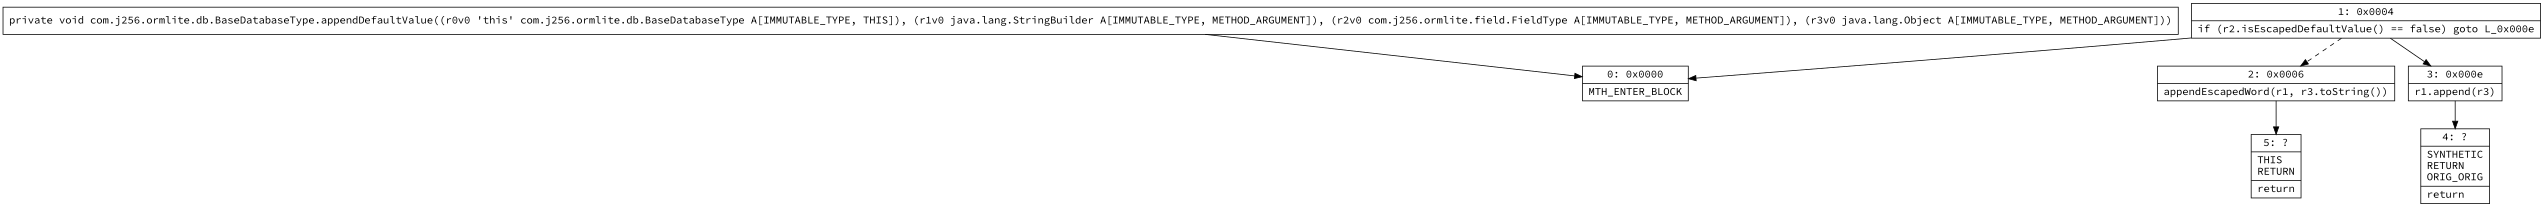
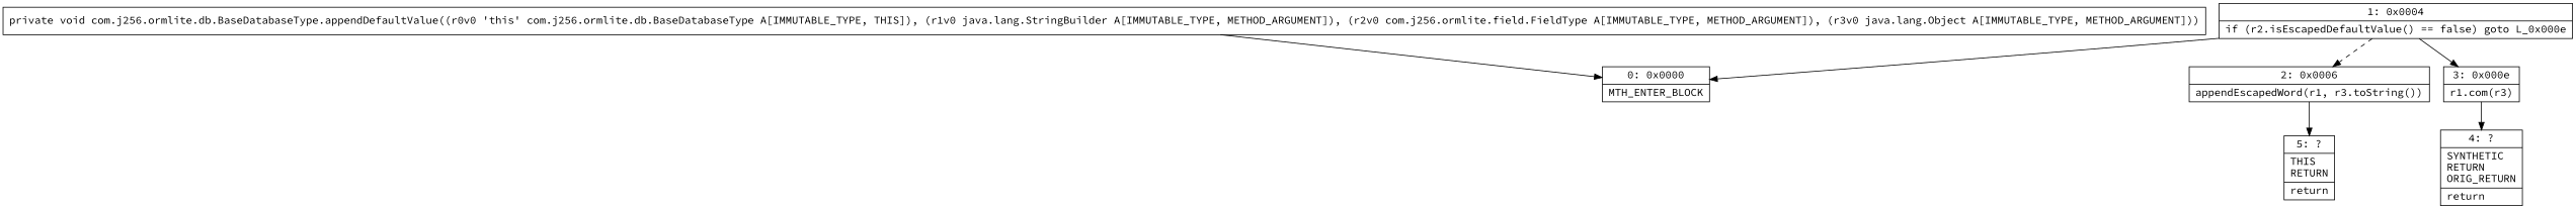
  digraph {
    fontname="Source Code Pro"
    node [fontname="Source Code Pro" shape=record]
    edge [fontname="Source Code Pro"]
    n1 [label="{0\:\ 0x0000|MTH_ENTER_BLOCK\l}"]
    n2 [label="{1\:\ 0x0004|if (r2.isEscapedDefaultValue() == false) goto L_0x000e\l}"]
    n3 [label="{2\:\ 0x0006|appendEscapedWord(r1, r3.toString())\l}"]
-   n4 [label="{3\:\ 0x000e|r1.append(r3)\l}"]
+   n4 [label="{3\:\ 0x000e|r1.com(r3)\l}"]
    n5 [label="{5\:\ ?|THIS\lRETURN\l|return\l}"]
-   n6 [label="{4\:\ ?|SYNTHETIC\lRETURN\lORIG_ORIG\l|return\l}"]
+   n6 [label="{4\:\ ?|SYNTHETIC\lRETURN\lORIG_RETURN\l|return\l}"]
    n7 [label="{private void com.j256.ormlite.db.BaseDatabaseType.appendDefaultValue((r0v0 'this' com.j256.ormlite.db.BaseDatabaseType A[IMMUTABLE_TYPE, THIS]), (r1v0 java.lang.StringBuilder A[IMMUTABLE_TYPE, METHOD_ARGUMENT]), (r2v0 com.j256.ormlite.field.FieldType A[IMMUTABLE_TYPE, METHOD_ARGUMENT]), (r3v0 java.lang.Object A[IMMUTABLE_TYPE, METHOD_ARGUMENT])) }"]
    n2 -> n1
    n2 -> n3 [style=dashed]
    n2 -> n4
    n3 -> n5
    n4 -> n6
    n7 -> n1
  }
